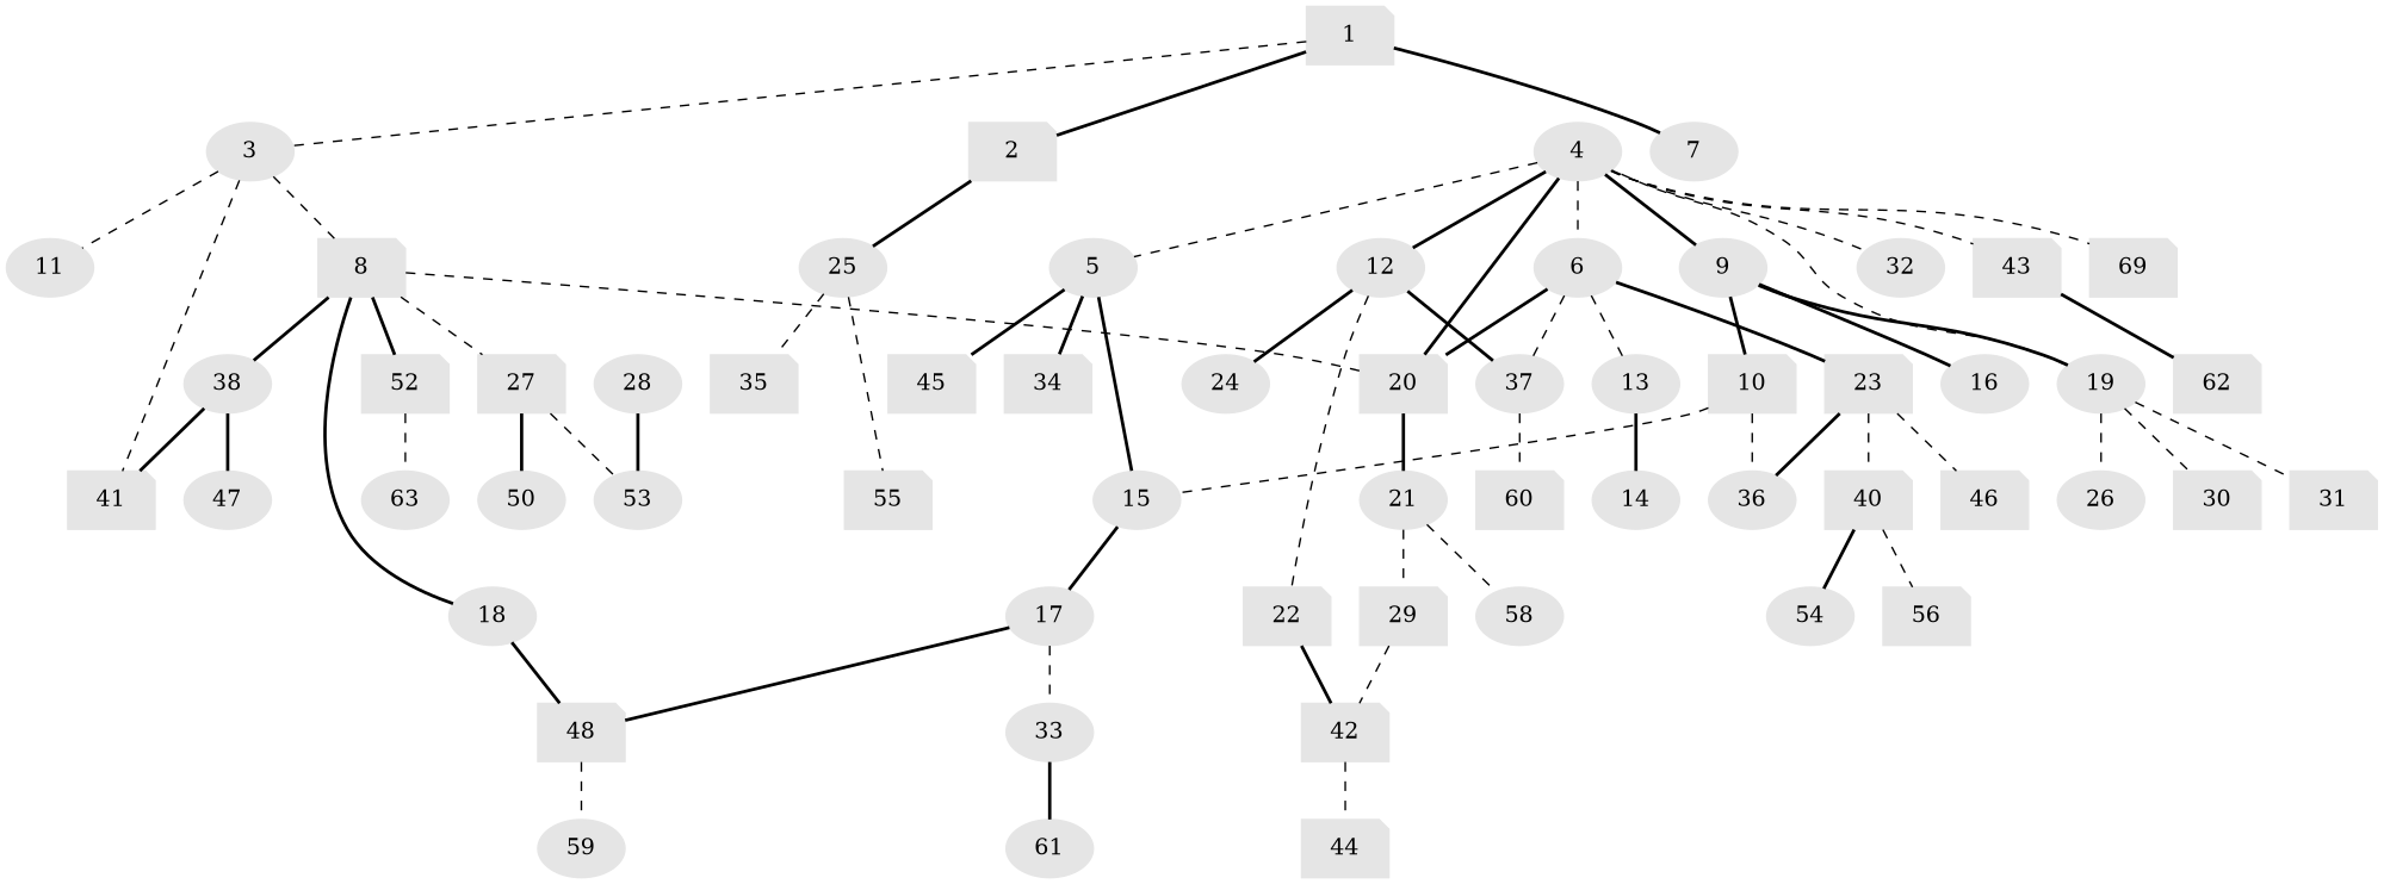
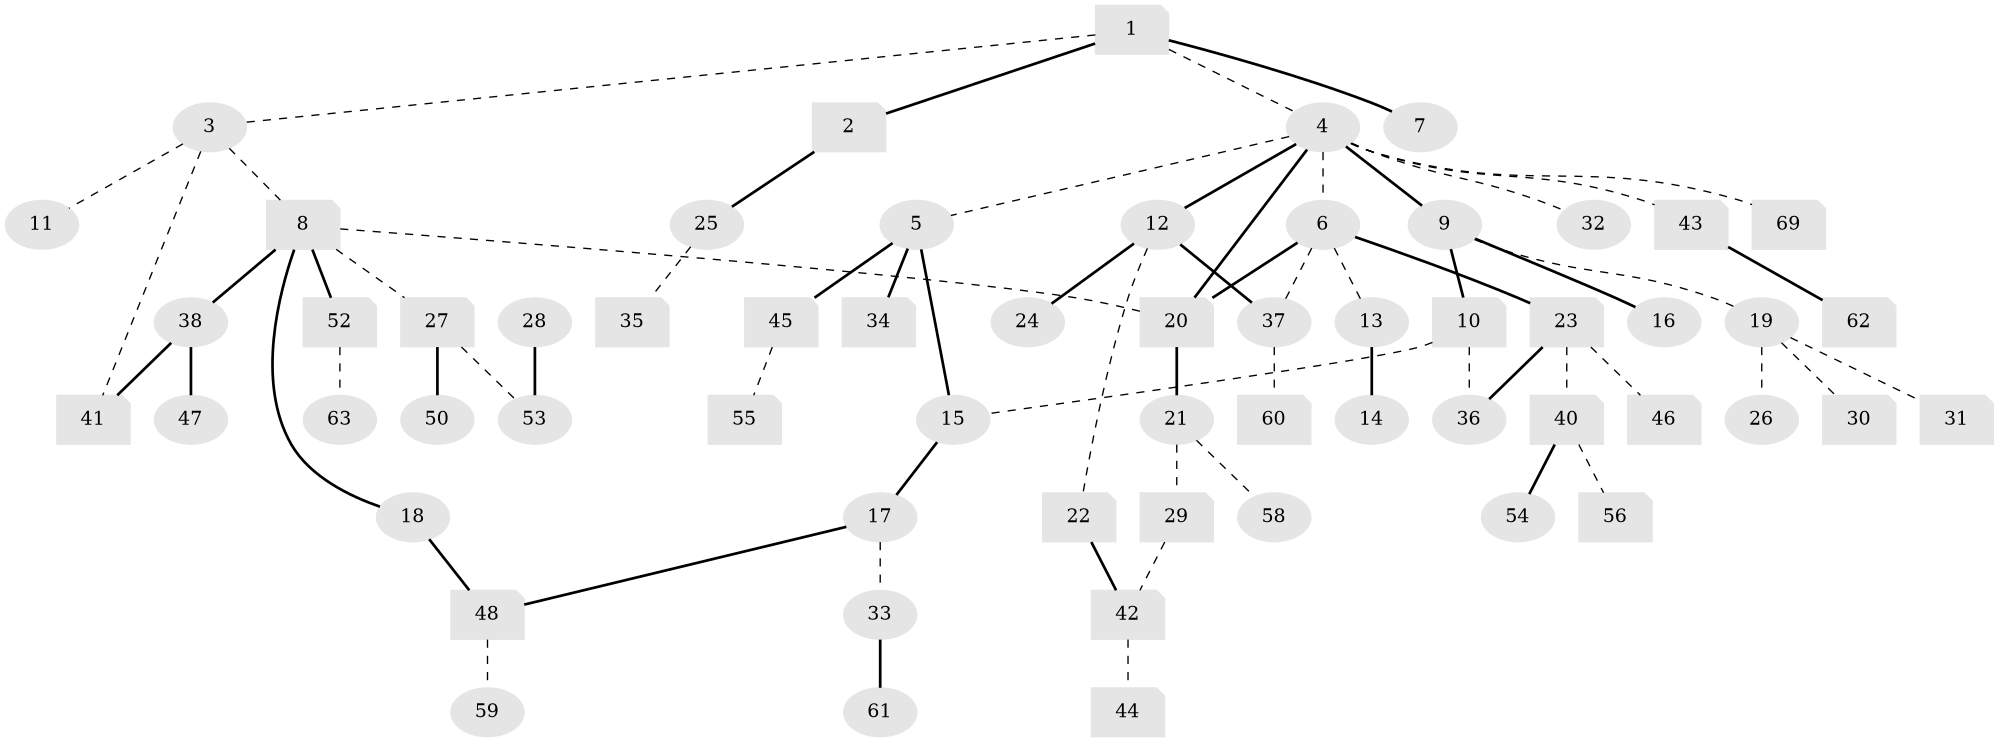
  graph {
    node [color=gray90 shape=ellipse style=filled]
    edge [style=dashed]
    1 [shape=note]
    2 [shape=note]
    3
    4
    7
    25
    8 [shape=note]
    11
    41 [shape=note]
    5
    6
    9
    12
    20 [shape=note]
    32
    43 [shape=note]
    n17 [label=69 shape=note]
    35 [shape=note]
    55 [shape=note]
    18
    27 [shape=note]
    38
    52 [shape=note]
    15
    34 [shape=note]
    45 [shape=note]
    13
    23 [shape=note]
    37
    10 [shape=note]
    16
    19
    22 [shape=note]
    24
    21
    62 [shape=note]
    17
    14
    36
    40 [shape=note]
    46 [shape=note]
    60 [shape=note]
    48 [shape=note]
    50
    53
    47
    63
    26
    30 [shape=note]
    31 [shape=note]
    42 [shape=note]
    28
    33
    61
    59
    29 [shape=note]
    58
    44 [shape=note]
    54
    56 [shape=note]
    1 -- 2 [style=bold]
    1 -- 3
-   19 -- 4
+   1 -- 4
    1 -- 7 [style=bold]
    2 -- 25 [style=bold]
    3 -- 8
    3 -- 11
    3 -- 41
    4 -- 5
    4 -- 6
    4 -- 9 [style=bold]
    4 -- 12 [style=bold]
    4 -- 20 [style=bold]
    4 -- 32
    4 -- 43
    4 -- n17
    25 -- 35
-   25 -- 55
+   45 -- 55
    8 -- 20
    8 -- 18 [style=bold]
    8 -- 27
    8 -- 38 [style=bold]
    8 -- 52 [style=bold]
    5 -- 15 [style=bold]
    5 -- 34 [style=bold]
    5 -- 45 [style=bold]
    6 -- 20 [style=bold]
    6 -- 13
    6 -- 23 [style=bold]
    6 -- 37
    9 -- 10 [style=bold]
    9 -- 16 [style=bold]
-   9 -- 19 [style=bold]
+   9 -- 19
    12 -- 37 [style=bold]
    12 -- 22
    12 -- 24 [style=bold]
    20 -- 21 [style=bold]
    43 -- 62 [style=bold]
    18 -- 48 [style=bold]
    27 -- 50 [style=bold]
    27 -- 53
    38 -- 41 [style=bold]
    38 -- 47 [style=bold]
    52 -- 63
    15 -- 17 [style=bold]
    13 -- 14 [style=bold]
    23 -- 36 [style=bold]
    23 -- 40
    23 -- 46
    37 -- 60
    10 -- 15
    10 -- 36
    19 -- 26
    19 -- 30
    19 -- 31
    22 -- 42 [style=bold]
    21 -- 29
    21 -- 58
    17 -- 48 [style=bold]
    17 -- 33
    40 -- 54 [style=bold]
    40 -- 56
    48 -- 59
    42 -- 44
    28 -- 53 [style=bold]
    33 -- 61 [style=bold]
    29 -- 42
  }
